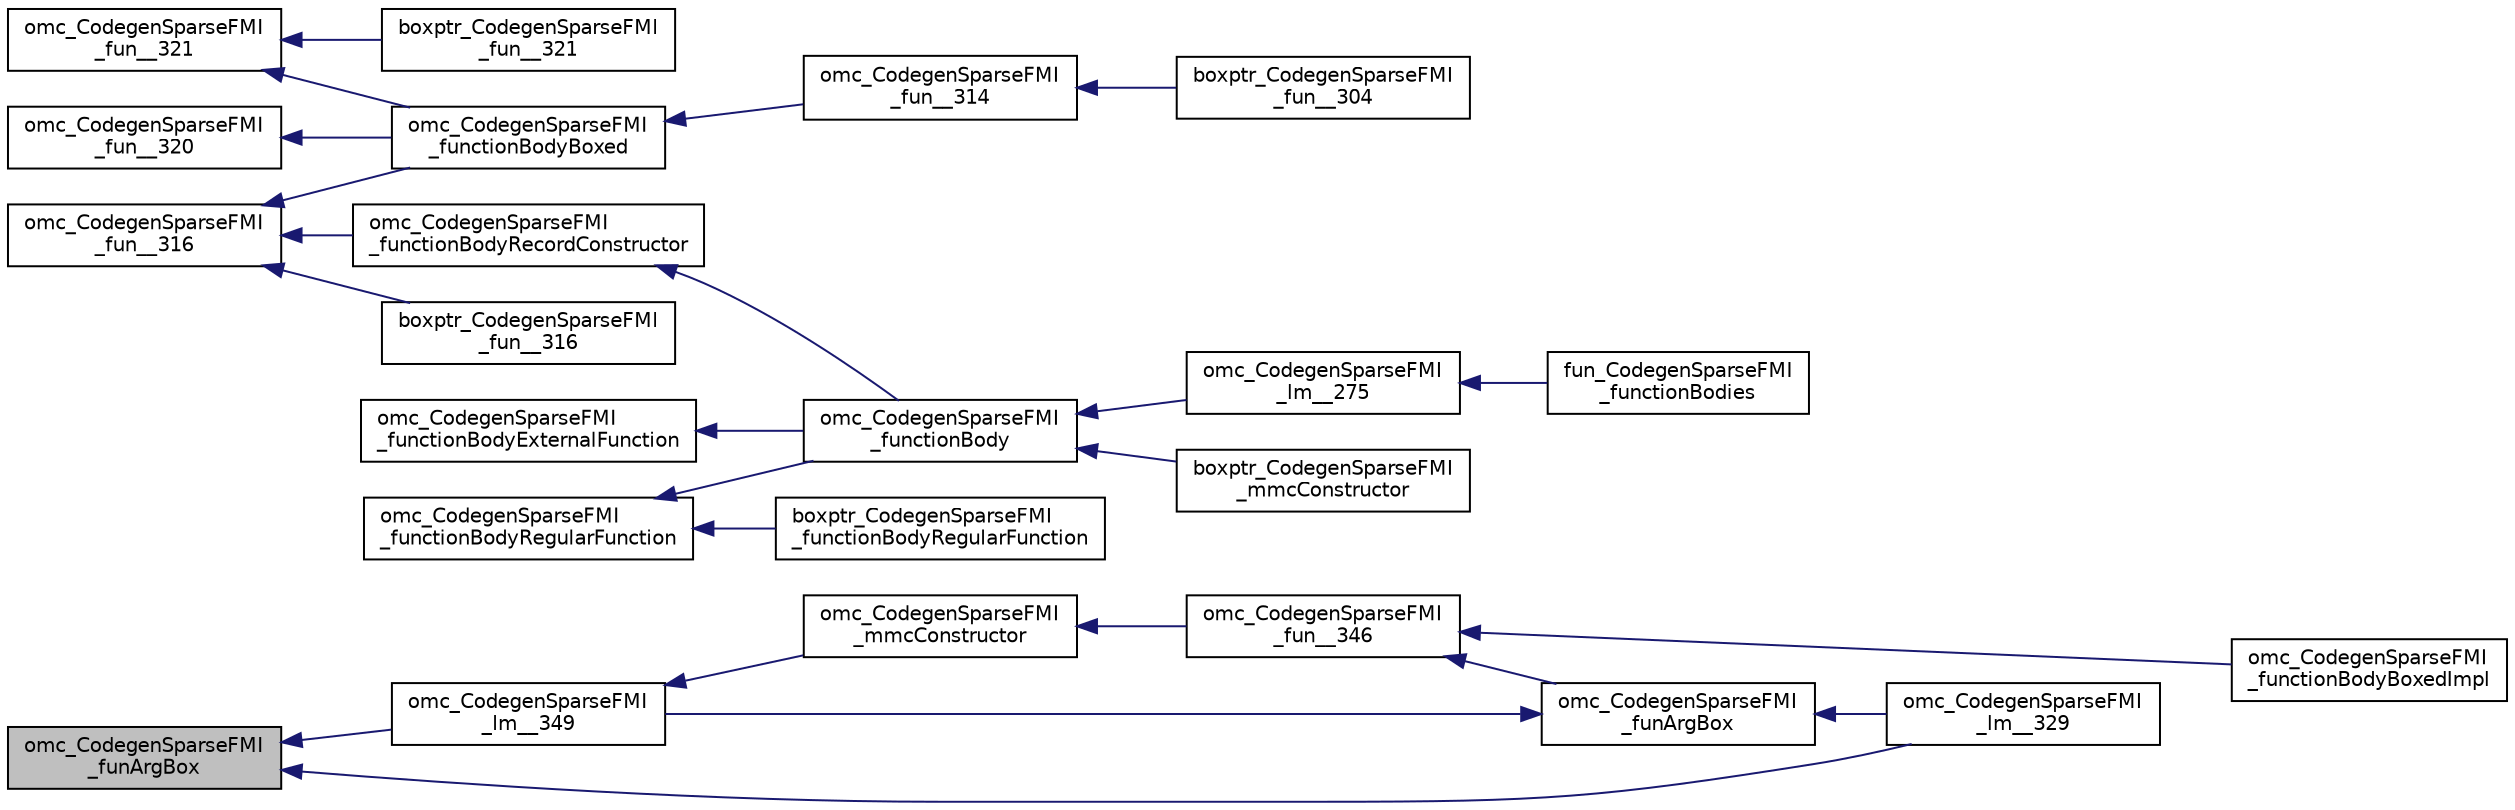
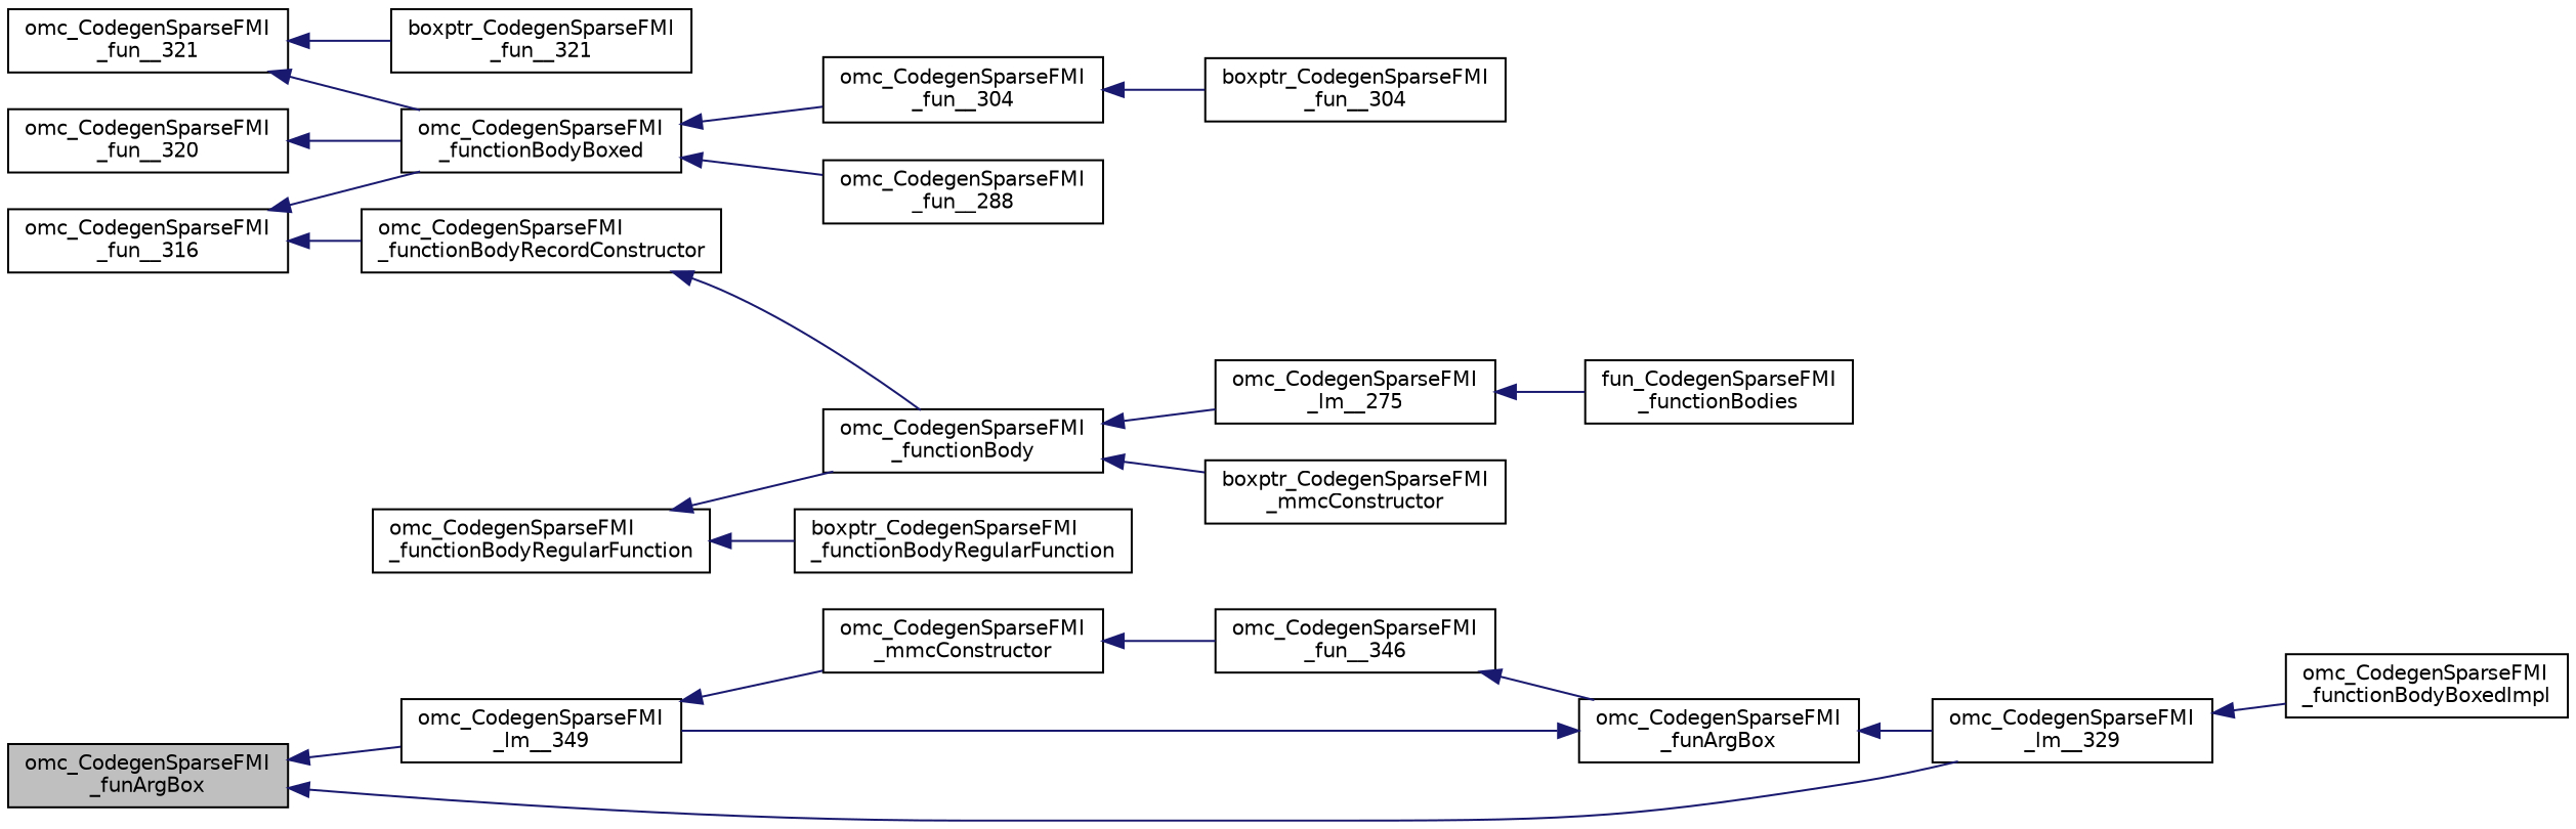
  digraph {
    rankdir=LR
    node [color=black fillcolor=white fontname=Helvetica fontsize=10 shape=record style=filled]
    edge [color=midnightblue dir=back fontname=Helvetica fontsize=10 labelfontname=Helvetica labelfontsize=10 style=solid]
    n1 [fillcolor=grey75 fontcolor=black height=0.2 label="omc_CodegenSparseFMI\l_funArgBox" width=0.4]
    n2 [height=0.2 label="omc_CodegenSparseFMI\l_lm__349" width=0.4]
    n3 [height=0.2 label="omc_CodegenSparseFMI\l_lm__329" width=0.4]
    n4 [height=0.2 label="omc_CodegenSparseFMI\l_mmcConstructor" width=0.4]
    n5 [height=0.2 label="omc_CodegenSparseFMI\l_functionBodyBoxedImpl" width=0.4]
    n6 [height=0.2 label="omc_CodegenSparseFMI\l_fun__346" width=0.4]
    n7 [height=0.2 label="omc_CodegenSparseFMI\l_funArgBox" width=0.4]
    n8 [height=0.2 label="omc_CodegenSparseFMI\l_fun__321" width=0.4]
    n9 [height=0.2 label="omc_CodegenSparseFMI\l_functionBodyBoxed" width=0.4]
    n10 [height=0.2 label="boxptr_CodegenSparseFMI\l_fun__321" width=0.4]
    n11 [height=0.2 label="omc_CodegenSparseFMI\l_fun__320" width=0.4]
-   n12 [height=0.2 label="omc_CodegenSparseFMI\l_fun__314" width=0.4]
+   n12 [height=0.2 label="omc_CodegenSparseFMI\l_fun__304" width=0.4]
+   n13 [height=0.2 label="omc_CodegenSparseFMI\l_fun__288" width=0.4]
    n14 [height=0.2 label="omc_CodegenSparseFMI\l_fun__316" width=0.4]
    n15 [height=0.2 label="omc_CodegenSparseFMI\l_functionBodyRecordConstructor" width=0.4]
-   n16 [height=0.2 label="boxptr_CodegenSparseFMI\l_fun__316" width=0.4]
    n17 [height=0.2 label="boxptr_CodegenSparseFMI\l_fun__304" width=0.4]
    n18 [height=0.2 label="omc_CodegenSparseFMI\l_functionBody" width=0.4]
    n19 [height=0.2 label="boxptr_CodegenSparseFMI\l_mmcConstructor" width=0.4]
    n20 [height=0.2 label="omc_CodegenSparseFMI\l_lm__275" width=0.4]
    n21 [height=0.2 label="fun_CodegenSparseFMI\l_functionBodies" width=0.4]
-   n22 [height=0.2 label="omc_CodegenSparseFMI\l_functionBodyExternalFunction" width=0.4]
    n23 [height=0.2 label="omc_CodegenSparseFMI\l_functionBodyRegularFunction" width=0.4]
    n24 [height=0.2 label="boxptr_CodegenSparseFMI\l_functionBodyRegularFunction" width=0.4]
    n1 -> n2
    n1 -> n3
    n2 -> n4
-   n6 -> n5
+   n3 -> n5
    n4 -> n6
    n6 -> n7
    n7 -> n2
    n7 -> n3
    n8 -> n9
    n8 -> n10
    n9 -> n12
+   n9 -> n13
    n11 -> n9
    n12 -> n17
    n14 -> n9
    n14 -> n15
-   n14 -> n16
    n15 -> n18
    n18 -> n19
    n18 -> n20
    n20 -> n21
-   n22 -> n18
    n23 -> n18
    n23 -> n24
  }
